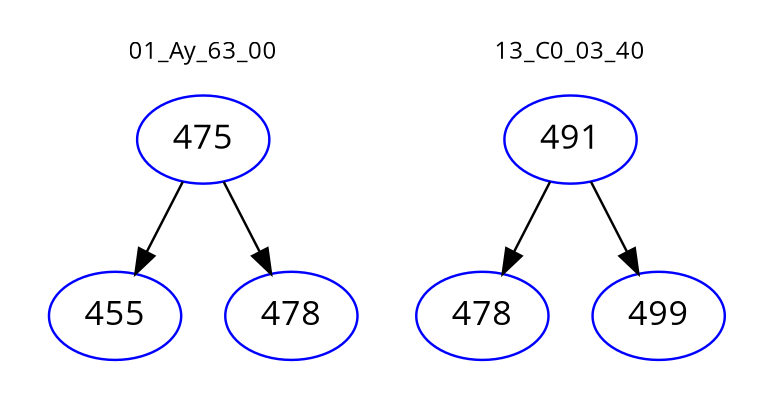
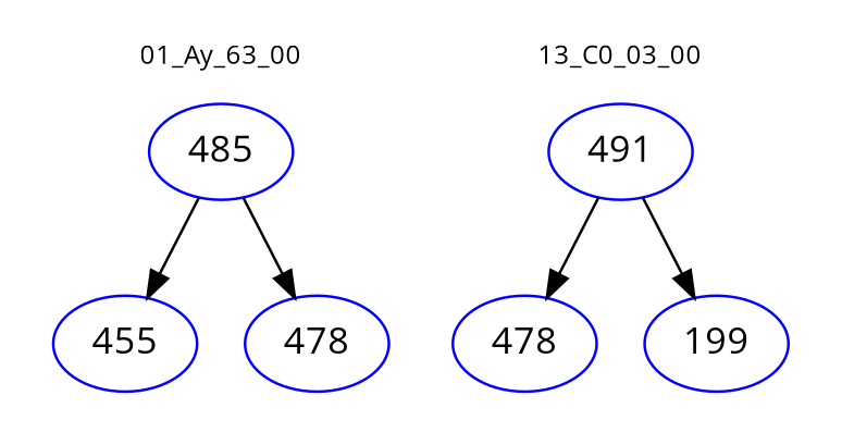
  digraph {
    fontname="Open Sans"
    node [color=blue fontname="Open Sans"]
    edge [color=black fontname="Open Sans"]
-   n1 [label=475]
+   n1 [label=485]
    n2 [label=455]
    n3 [label=478]
    n4 [label=491]
    n5 [label=478]
-   n6 [label=499]
+   n6 [label=199]
    subgraph cluster_1 {
      color=white
      fontsize=10
      label="01_Ay_63_00"
      n1
      n2
      n3
    }
    subgraph cluster_2 {
      color=white
      fontsize=10
-     label="13_C0_03_40"
+     label="13_C0_03_00"
      n4
      n5
      n6
    }
    n1 -> n2
    n1 -> n3
    n4 -> n5
    n4 -> n6
  }
